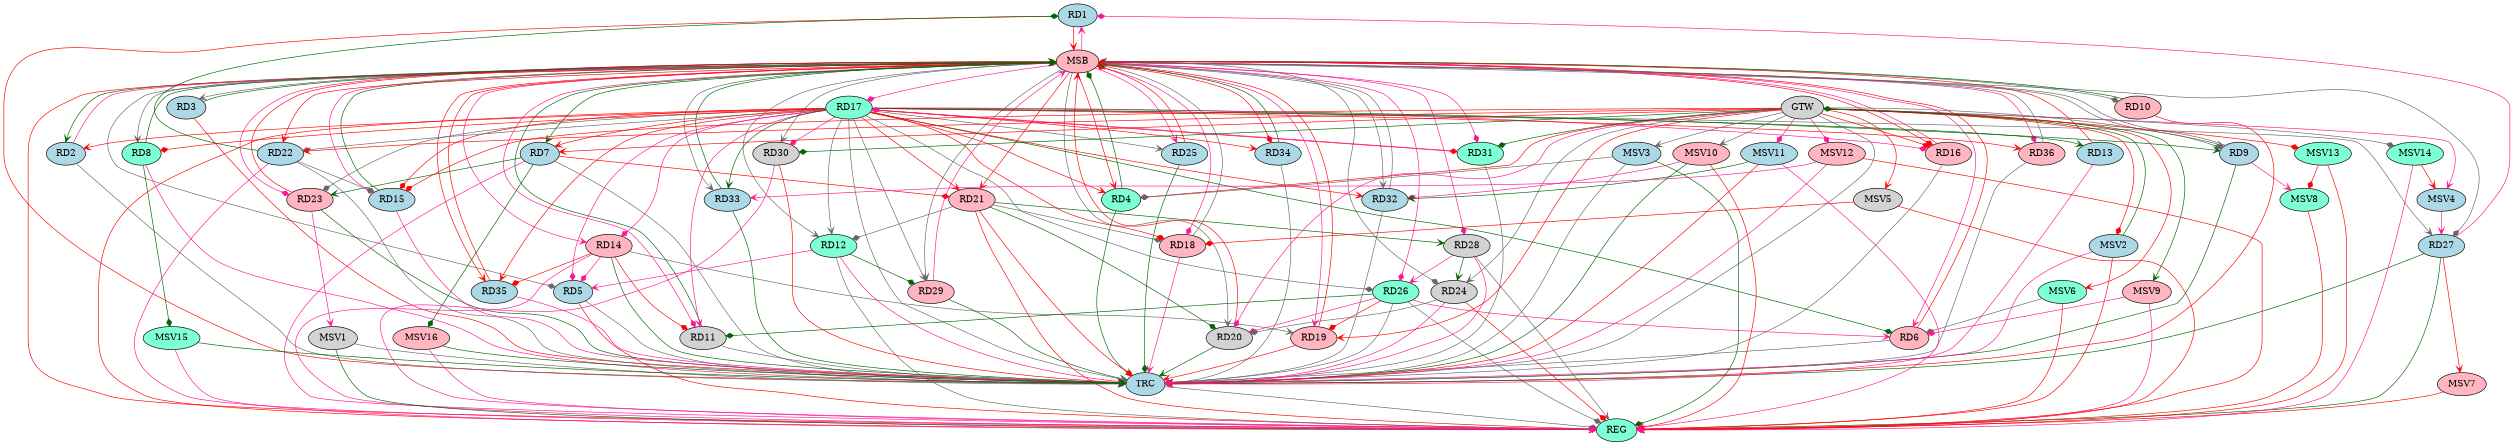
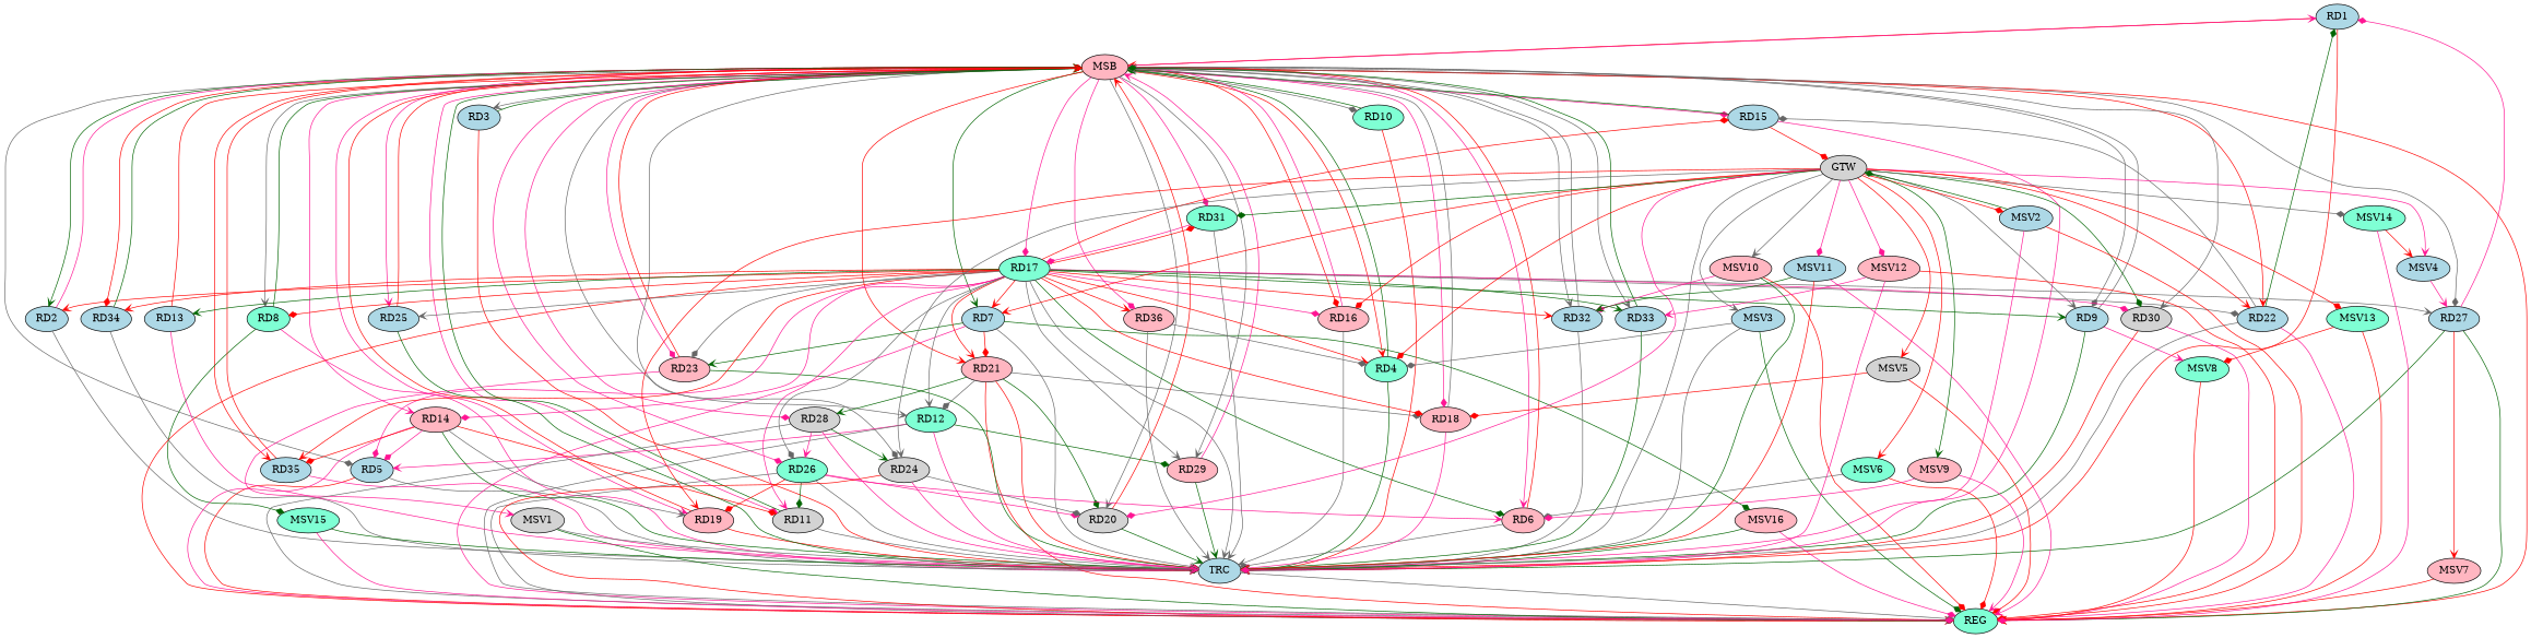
  strict digraph {
    node [fillcolor=lightblue style=filled]
    edge [arrowhead=diamond color=red]
    n1 [label=RD1]
    n2 [fillcolor=lightpink label=MSB]
    n3 [label=TRC]
    n4 [label=RD2]
    n5 [label=RD3]
    n6 [fillcolor=aquamarine label=RD4]
    n7 [label=RD5]
    n8 [fillcolor=aquamarine label=REG]
    n9 [fillcolor=lightpink label=RD6]
    n10 [label=RD7]
    n11 [fillcolor=lightpink label=RD21]
    n12 [fillcolor=lightpink label=RD23]
    n13 [fillcolor=aquamarine label=RD8]
    n14 [label=RD9]
-   n15 [fillcolor=lightpink label=RD10]
+   n15 [fillcolor=aquamarine label=RD10]
    n16 [fillcolor=lightgrey label=RD11]
    n17 [fillcolor=aquamarine label=RD12]
    n18 [fillcolor=lightpink label=RD29]
    n19 [fillcolor=lightpink label=RD14]
    n20 [fillcolor=lightpink label=RD19]
    n21 [label=RD35]
    n22 [label=RD15]
    n23 [fillcolor=lightpink label=RD16]
    n24 [fillcolor=aquamarine label=RD17]
    n25 [fillcolor=lightpink label=RD18]
    n26 [label=RD22]
    n27 [label=RD25]
    n28 [fillcolor=aquamarine label=RD26]
    n29 [label=RD27]
    n30 [fillcolor=lightgrey label=RD30]
    n31 [fillcolor=aquamarine label=RD31]
    n32 [label=RD32]
    n33 [label=RD33]
    n34 [label=RD34]
    n35 [fillcolor=lightpink label=RD36]
    n36 [fillcolor=lightgrey label=RD20]
    n37 [fillcolor=lightgrey label=RD28]
    n38 [fillcolor=lightgrey label=RD24]
    n39 [fillcolor=lightpink label=MSV16]
    n40 [fillcolor=lightgrey label=MSV1]
    n41 [fillcolor=aquamarine label=MSV15]
    n42 [fillcolor=aquamarine label=MSV8]
    n43 [label=RD13]
    n44 [fillcolor=lightpink label=MSV7]
    n45 [fillcolor=lightgrey label=GTW]
    n46 [label=MSV2]
    n47 [label=MSV3]
    n48 [label=MSV4]
    n49 [fillcolor=lightgrey label=MSV5]
    n50 [fillcolor=aquamarine label=MSV6]
    n51 [fillcolor=lightpink label=MSV9]
    n52 [fillcolor=lightpink label=MSV10]
    n53 [label=MSV11]
    n54 [fillcolor=lightpink label=MSV12]
    n55 [fillcolor=aquamarine label=MSV13]
    n56 [fillcolor=aquamarine label=MSV14]
    n1 -> n2 [arrowhead=vee]
    n1 -> n3 [arrowhead=vee]
    n2 -> n1 [arrowhead=vee color=deeppink]
    n2 -> n4 [arrowhead=vee color=darkgreen]
    n2 -> n5 [arrowhead=vee color=gray40]
    n2 -> n6 [arrowhead=vee]
    n2 -> n7 [color=gray40]
    n2 -> n8
    n2 -> n9 [arrowhead=vee color=deeppink]
    n2 -> n10 [arrowhead=vee color=darkgreen]
    n2 -> n11 [arrowhead=vee]
    n2 -> n12 [color=deeppink]
    n2 -> n13 [arrowhead=vee color=gray40]
    n2 -> n14 [color=gray40]
    n2 -> n15 [color=gray40]
    n2 -> n16 [color=deeppink]
    n2 -> n17 [arrowhead=vee color=gray40]
    n2 -> n18 [arrowhead=vee color=gray40]
    n2 -> n19 [arrowhead=vee color=deeppink]
    n2 -> n20 [arrowhead=vee color=deeppink]
    n2 -> n21 [arrowhead=vee]
    n2 -> n22 [color=deeppink]
    n2 -> n23
    n2 -> n24 [color=deeppink]
    n2 -> n25 [color=deeppink]
    n2 -> n26 [arrowhead=vee]
    n2 -> n27 [arrowhead=vee color=deeppink]
    n2 -> n28 [color=deeppink]
    n2 -> n29 [color=gray40]
    n2 -> n30 [arrowhead=vee color=gray40]
    n2 -> n31 [color=deeppink]
    n2 -> n32 [arrowhead=vee color=gray40]
    n2 -> n33 [arrowhead=vee color=gray40]
    n2 -> n34
    n2 -> n35 [color=deeppink]
    n2 -> n36 [arrowhead=vee color=gray40]
    n2 -> n37 [color=deeppink]
    n2 -> n38 [color=gray40]
    n3 -> n8 [color=gray40]
    n4 -> n2 [color=deeppink]
    n4 -> n3 [color=gray40]
    n5 -> n2 [arrowhead=vee color=darkgreen]
    n5 -> n3
    n6 -> n2 [color=darkgreen]
    n6 -> n3 [arrowhead=vee color=darkgreen]
    n7 -> n3 [arrowhead=vee color=gray40]
    n7 -> n8
    n9 -> n2 [arrowhead=vee]
    n9 -> n3 [color=gray40]
    n10 -> n3 [arrowhead=vee color=gray40]
    n10 -> n8 [color=deeppink]
    n10 -> n11
    n10 -> n12 [arrowhead=vee color=darkgreen]
    n10 -> n39 [color=darkgreen]
    n11 -> n3
    n11 -> n8
    n11 -> n17 [color=gray40]
    n11 -> n25 [color=gray40]
    n11 -> n36 [color=darkgreen]
    n11 -> n37 [arrowhead=vee color=darkgreen]
    n12 -> n2 [arrowhead=vee]
    n12 -> n3 [arrowhead=vee color=darkgreen]
    n12 -> n40 [arrowhead=vee color=deeppink]
    n13 -> n2 [arrowhead=vee color=darkgreen]
    n13 -> n3 [color=deeppink]
    n13 -> n41 [color=darkgreen]
    n14 -> n2 [color=gray40]
    n14 -> n3 [arrowhead=vee color=darkgreen]
    n14 -> n42 [arrowhead=vee color=deeppink]
    n15 -> n2 [arrowhead=vee color=darkgreen]
    n15 -> n3 [arrowhead=vee]
    n16 -> n2 [arrowhead=vee color=darkgreen]
    n16 -> n3 [color=gray40]
    n17 -> n3 [arrowhead=vee color=deeppink]
    n17 -> n7 [arrowhead=vee color=deeppink]
    n17 -> n8 [color=gray40]
    n17 -> n18 [color=darkgreen]
    n18 -> n2 [arrowhead=vee color=deeppink]
    n18 -> n3 [arrowhead=vee color=darkgreen]
    n19 -> n3 [color=darkgreen]
    n19 -> n7 [color=deeppink]
    n19 -> n8 [arrowhead=vee color=deeppink]
    n19 -> n16
    n19 -> n20 [arrowhead=vee color=gray40]
    n19 -> n21
    n20 -> n2
    n20 -> n3 [arrowhead=vee]
    n21 -> n2
    n21 -> n3 [color=deeppink]
    n22 -> n2 [arrowhead=vee color=darkgreen]
    n22 -> n3 [arrowhead=vee color=deeppink]
    n23 -> n2 [color=deeppink]
    n23 -> n3 [arrowhead=vee color=gray40]
    n24 -> n3 [arrowhead=vee color=gray40]
    n24 -> n4 [arrowhead=vee]
    n24 -> n6 [arrowhead=vee]
    n24 -> n7 [color=deeppink]
    n24 -> n8 [arrowhead=vee]
    n24 -> n9 [color=darkgreen]
    n24 -> n10 [arrowhead=vee]
    n24 -> n11 [arrowhead=vee]
    n24 -> n12 [color=gray40]
    n24 -> n13
    n24 -> n14 [arrowhead=vee color=darkgreen]
    n24 -> n16 [arrowhead=vee color=deeppink]
    n24 -> n17 [arrowhead=vee color=gray40]
    n24 -> n18 [arrowhead=vee color=gray40]
    n24 -> n19 [color=deeppink]
    n24 -> n21 [arrowhead=vee]
    n24 -> n22
    n24 -> n23 [color=deeppink]
    n24 -> n25
    n24 -> n26 [color=gray40]
    n24 -> n27 [arrowhead=vee color=gray40]
    n24 -> n28 [color=gray40]
    n24 -> n29 [arrowhead=vee color=gray40]
    n24 -> n30 [color=deeppink]
    n24 -> n31
    n24 -> n32 [arrowhead=vee]
    n24 -> n33 [arrowhead=vee color=darkgreen]
    n24 -> n34 [arrowhead=vee]
    n24 -> n35 [arrowhead=vee]
    n24 -> n43 [arrowhead=vee color=darkgreen]
    n25 -> n2 [arrowhead=vee color=gray40]
    n25 -> n3 [arrowhead=vee color=deeppink]
    n26 -> n1 [color=darkgreen]
    n26 -> n3 [color=gray40]
    n26 -> n8 [color=deeppink]
    n26 -> n22 [color=gray40]
    n27 -> n2
    n27 -> n3 [color=darkgreen]
    n28 -> n3 [color=gray40]
    n28 -> n8 [color=gray40]
    n28 -> n9 [arrowhead=vee color=deeppink]
    n28 -> n16 [color=darkgreen]
    n28 -> n20
    n28 -> n36 [color=deeppink]
    n29 -> n1 [color=deeppink]
    n29 -> n3 [color=darkgreen]
    n29 -> n8 [arrowhead=vee color=darkgreen]
    n29 -> n44 [arrowhead=vee]
    n30 -> n3 [arrowhead=vee]
    n30 -> n8 [arrowhead=vee color=deeppink]
    n31 -> n3 [arrowhead=vee color=gray40]
    n31 -> n24 [color=deeppink]
    n32 -> n2 [arrowhead=vee color=gray40]
    n32 -> n3 [color=gray40]
    n33 -> n2 [color=darkgreen]
    n33 -> n3 [arrowhead=vee color=darkgreen]
    n34 -> n2 [arrowhead=vee color=darkgreen]
    n34 -> n3 [arrowhead=vee color=gray40]
-   n35 -> n2 [color=gray40]
+   n35 -> n6 [color=gray40]
    n35 -> n3 [arrowhead=vee color=gray40]
    n36 -> n2 [arrowhead=vee]
    n36 -> n3 [arrowhead=vee color=darkgreen]
    n37 -> n3 [arrowhead=vee color=deeppink]
    n37 -> n8 [arrowhead=vee color=gray40]
    n37 -> n28 [arrowhead=vee color=deeppink]
    n37 -> n38 [arrowhead=vee color=darkgreen]
    n38 -> n3 [color=deeppink]
    n38 -> n8
    n38 -> n36 [color=gray40]
    n39 -> n3 [color=darkgreen]
    n39 -> n8 [color=deeppink]
    n40 -> n3 [arrowhead=vee color=gray40]
    n40 -> n8 [color=darkgreen]
    n41 -> n3 [arrowhead=vee color=darkgreen]
    n41 -> n8 [color=deeppink]
    n42 -> n8
    n43 -> n2 [arrowhead=vee]
    n43 -> n3 [arrowhead=vee color=deeppink]
    n44 -> n8 [arrowhead=vee]
    n45 -> n3 [arrowhead=vee color=gray40]
    n45 -> n6
    n45 -> n10 [arrowhead=vee]
    n45 -> n14 [arrowhead=vee color=gray40]
    n45 -> n20 [arrowhead=vee]
-   n45 -> n22
+   n22 -> n45
    n45 -> n23
    n45 -> n26 [arrowhead=vee]
    n45 -> n30 [color=darkgreen]
    n45 -> n31 [color=darkgreen]
    n45 -> n36 [color=deeppink]
    n45 -> n38 [arrowhead=vee color=gray40]
    n45 -> n46
    n45 -> n47 [arrowhead=vee color=gray40]
    n45 -> n48 [arrowhead=vee color=deeppink]
    n45 -> n49 [arrowhead=vee]
    n45 -> n50 [arrowhead=vee]
    n45 -> n51 [arrowhead=vee color=darkgreen]
    n45 -> n52 [arrowhead=vee color=gray40]
    n45 -> n53 [color=deeppink]
    n45 -> n54 [color=deeppink]
    n45 -> n55
    n45 -> n56 [color=gray40]
    n46 -> n3 [arrowhead=vee color=deeppink]
    n46 -> n8
    n46 -> n45 [color=darkgreen]
    n47 -> n3 [color=gray40]
    n47 -> n6 [color=gray40]
    n47 -> n8 [color=darkgreen]
    n48 -> n29 [arrowhead=vee color=deeppink]
    n49 -> n8
    n49 -> n25
    n50 -> n8
    n50 -> n9 [color=gray40]
    n51 -> n8 [arrowhead=vee color=deeppink]
    n51 -> n9 [color=deeppink]
    n52 -> n3 [color=darkgreen]
    n52 -> n8
    n52 -> n32 [color=deeppink]
    n53 -> n3 [arrowhead=vee]
    n53 -> n8 [arrowhead=vee color=deeppink]
    n53 -> n32 [arrowhead=vee color=darkgreen]
    n54 -> n3 [color=deeppink]
    n54 -> n8
    n54 -> n33 [arrowhead=vee color=deeppink]
    n55 -> n8 [arrowhead=vee]
    n55 -> n42
    n56 -> n8 [color=deeppink]
    n56 -> n48 [arrowhead=vee]
  }
